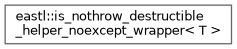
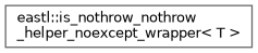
  digraph {
    rankdir=LR
-   n1 [color=grey40 fillcolor=white fontname=Helvetica fontsize=10 height=0.2 label="eastl::is_nothrow_destructible\l_helper_noexcept_wrapper\< T \>" shape=box style=filled width=0.4]
+   n1 [color=grey40 fillcolor=white fontname=Helvetica fontsize=10 height=0.2 label="eastl::is_nothrow_nothrow\l_helper_noexcept_wrapper\< T \>" shape=box style=filled width=0.4]
  }
